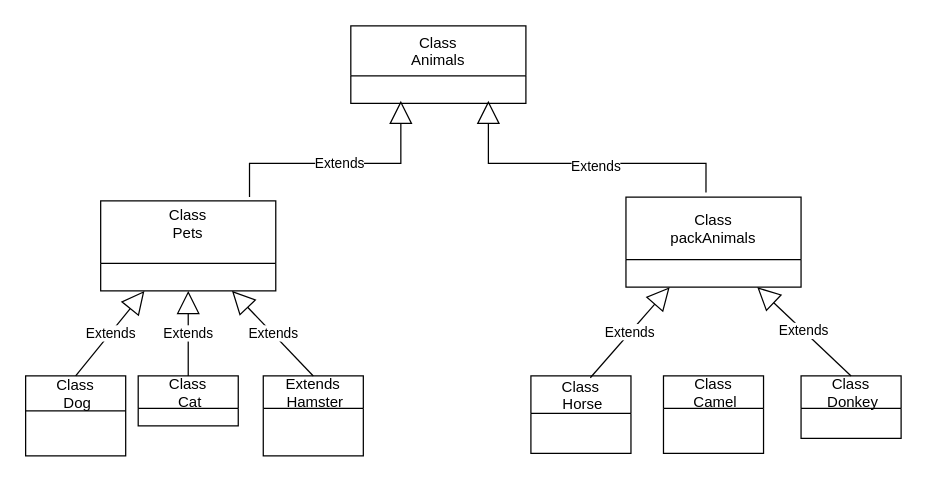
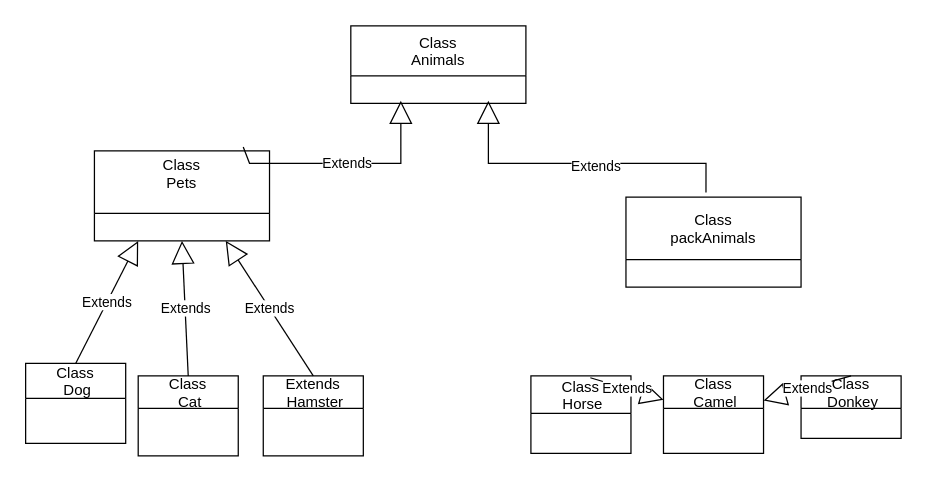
  <mxCell id="0" />
  <mxCell id="1" parent="0" />
  <mxCell id="2" value="Class &#10;Animals" style="swimlane;fontStyle=0;childLayout=stackLayout;horizontal=1;startSize=40;fillColor=none;horizontalStack=0;resizeParent=1;resizeParentMax=0;resizeLast=0;collapsible=1;marginBottom=0;" parent="1" vertex="1"><mxGeometry x="280" y="20" width="140" height="62" as="geometry" /></mxCell>
- <mxCell id="3" value="Class &#10;Pets&#10;" style="swimlane;fontStyle=0;childLayout=stackLayout;horizontal=1;startSize=50;fillColor=none;horizontalStack=0;resizeParent=1;resizeParentMax=0;resizeLast=0;collapsible=1;marginBottom=0;" parent="1" vertex="1"><mxGeometry x="80" y="160" width="140" height="72" as="geometry" /></mxCell>
+ <mxCell id="3" value="Class &#10;Pets&#10;" style="swimlane;fontStyle=0;childLayout=stackLayout;horizontal=1;startSize=50;fillColor=none;horizontalStack=0;resizeParent=1;resizeParentMax=0;resizeLast=0;collapsible=1;marginBottom=0;" parent="1" vertex="1"><mxGeometry x="75" y="120" width="140" height="72" as="geometry" /></mxCell>
  <mxCell id="4" value="Class&#10;packAnimals" style="swimlane;fontStyle=0;childLayout=stackLayout;horizontal=1;startSize=50;fillColor=none;horizontalStack=0;resizeParent=1;resizeParentMax=0;resizeLast=0;collapsible=1;marginBottom=0;" parent="1" vertex="1"><mxGeometry x="500" y="157" width="140" height="72" as="geometry" /></mxCell>
  <mxCell id="5" value="Extends" style="endArrow=block;endSize=16;endFill=0;html=1;rounded=0;exitX=0.85;exitY=-0.042;exitDx=0;exitDy=0;exitPerimeter=0;" parent="1" source="3" edge="1"><mxGeometry width="160" relative="1" as="geometry"><mxPoint x="320" y="330" as="sourcePoint" /><mxPoint x="320" y="80" as="targetPoint" /><Array as="points"><mxPoint x="199" y="130" /><mxPoint x="320" y="130" /></Array></mxGeometry></mxCell>
  <mxCell id="6" value="Extends" style="endArrow=block;endSize=16;endFill=0;html=1;rounded=0;exitX=0.457;exitY=-0.05;exitDx=0;exitDy=0;exitPerimeter=0;" parent="1" source="4" edge="1"><mxGeometry x="-0.104" y="3" width="160" relative="1" as="geometry"><mxPoint x="590" y="90" as="sourcePoint" /><mxPoint x="390" y="80" as="targetPoint" /><Array as="points"><mxPoint x="564" y="130" /><mxPoint x="390" y="130" /></Array><mxPoint as="offset" /></mxGeometry></mxCell>
- <mxCell id="7" value="Class&#10; Dog" style="swimlane;fontStyle=0;childLayout=stackLayout;horizontal=1;startSize=28;fillColor=none;horizontalStack=0;resizeParent=1;resizeParentMax=0;resizeLast=0;collapsible=1;marginBottom=0;" parent="1" vertex="1"><mxGeometry x="20" y="300" width="80" height="64" as="geometry" /></mxCell>
- <mxCell id="8" value="Class&#10; Cat" style="swimlane;fontStyle=0;childLayout=stackLayout;horizontal=1;startSize=26;fillColor=none;horizontalStack=0;resizeParent=1;resizeParentMax=0;resizeLast=0;collapsible=1;marginBottom=0;" parent="1" vertex="1"><mxGeometry x="110" y="300" width="80" height="40" as="geometry" /></mxCell>
+ <mxCell id="7" value="Class&#10; Dog" style="swimlane;fontStyle=0;childLayout=stackLayout;horizontal=1;startSize=28;fillColor=none;horizontalStack=0;resizeParent=1;resizeParentMax=0;resizeLast=0;collapsible=1;marginBottom=0;" parent="1" vertex="1"><mxGeometry x="20" y="290" width="80" height="64" as="geometry" /></mxCell>
+ <mxCell id="8" value="Class&#10; Cat" style="swimlane;fontStyle=0;childLayout=stackLayout;horizontal=1;startSize=26;fillColor=none;horizontalStack=0;resizeParent=1;resizeParentMax=0;resizeLast=0;collapsible=1;marginBottom=0;" parent="1" vertex="1"><mxGeometry x="110" y="300" width="80" height="64" as="geometry" /></mxCell>
  <mxCell id="9" value="Extends&#10; Hamster" style="swimlane;fontStyle=0;childLayout=stackLayout;horizontal=1;startSize=26;fillColor=none;horizontalStack=0;resizeParent=1;resizeParentMax=0;resizeLast=0;collapsible=1;marginBottom=0;" parent="1" vertex="1"><mxGeometry x="210" y="300" width="80" height="64" as="geometry" /></mxCell>
  <mxCell id="10" value="Extends" style="endArrow=block;endSize=16;endFill=0;html=1;rounded=0;entryX=0.75;entryY=1;entryDx=0;entryDy=0;" parent="9" target="3" edge="1"><mxGeometry width="160" relative="1" as="geometry"><mxPoint x="40" as="sourcePoint" /><mxPoint x="200" as="targetPoint" /></mxGeometry></mxCell>
  <mxCell id="11" value="Class&#10; Camel" style="swimlane;fontStyle=0;childLayout=stackLayout;horizontal=1;startSize=26;fillColor=none;horizontalStack=0;resizeParent=1;resizeParentMax=0;resizeLast=0;collapsible=1;marginBottom=0;" parent="1" vertex="1"><mxGeometry x="530" y="300" width="80" height="62" as="geometry" /></mxCell>
  <mxCell id="12" value="Class&#10; Donkey" style="swimlane;fontStyle=0;childLayout=stackLayout;horizontal=1;startSize=26;fillColor=none;horizontalStack=0;resizeParent=1;resizeParentMax=0;resizeLast=0;collapsible=1;marginBottom=0;" parent="1" vertex="1"><mxGeometry x="640" y="300" width="80" height="50" as="geometry" /></mxCell>
  <mxCell id="13" value="Class&#10; Horse" style="swimlane;fontStyle=0;childLayout=stackLayout;horizontal=1;startSize=30;fillColor=none;horizontalStack=0;resizeParent=1;resizeParentMax=0;resizeLast=0;collapsible=1;marginBottom=0;" parent="1" vertex="1"><mxGeometry x="424" y="300" width="80" height="62" as="geometry" /></mxCell>
  <mxCell id="14" value="Extends" style="endArrow=block;endSize=16;endFill=0;html=1;rounded=0;exitX=0.5;exitY=0;exitDx=0;exitDy=0;entryX=0.25;entryY=1;entryDx=0;entryDy=0;" parent="1" source="7" target="3" edge="1"><mxGeometry width="160" relative="1" as="geometry"><mxPoint x="320" y="330" as="sourcePoint" /><mxPoint x="480" y="330" as="targetPoint" /></mxGeometry></mxCell>
- <mxCell id="15" value="Extends" style="endArrow=block;endSize=16;endFill=0;html=1;rounded=0;exitX=0.594;exitY=0.023;exitDx=0;exitDy=0;exitPerimeter=0;entryX=0.25;entryY=1;entryDx=0;entryDy=0;" parent="1" source="13" target="4" edge="1"><mxGeometry width="160" relative="1" as="geometry"><mxPoint x="320" y="330" as="sourcePoint" /><mxPoint x="480" y="330" as="targetPoint" /></mxGeometry></mxCell>
+ <mxCell id="15" value="Extends" style="endArrow=block;endSize=16;endFill=0;html=1;rounded=0;exitX=0.594;exitY=0.023;exitDx=0;exitDy=0;exitPerimeter=0;" parent="1" source="13" target="11" edge="1"><mxGeometry width="160" relative="1" as="geometry"><mxPoint x="320" y="330" as="sourcePoint" /><mxPoint x="480" y="330" as="targetPoint" /></mxGeometry></mxCell>
  <mxCell id="16" value="Extends" style="endArrow=block;endSize=16;endFill=0;html=1;rounded=0;exitX=0.5;exitY=0;exitDx=0;exitDy=0;entryX=0.5;entryY=1;entryDx=0;entryDy=0;" parent="1" source="8" target="3" edge="1"><mxGeometry width="160" relative="1" as="geometry"><mxPoint x="320" y="330" as="sourcePoint" /><mxPoint x="480" y="330" as="targetPoint" /></mxGeometry></mxCell>
- <mxCell id="17" value="Extends" style="endArrow=block;endSize=16;endFill=0;html=1;rounded=0;exitX=0.5;exitY=0;exitDx=0;exitDy=0;entryX=0.75;entryY=1;entryDx=0;entryDy=0;" parent="1" source="12" target="4" edge="1"><mxGeometry width="160" relative="1" as="geometry"><mxPoint x="320" y="330" as="sourcePoint" /><mxPoint x="480" y="330" as="targetPoint" /></mxGeometry></mxCell>
+ <mxCell id="17" value="Extends" style="endArrow=block;endSize=16;endFill=0;html=1;rounded=0;exitX=0.5;exitY=0;exitDx=0;exitDy=0;" parent="1" source="12" target="11" edge="1"><mxGeometry width="160" relative="1" as="geometry"><mxPoint x="320" y="330" as="sourcePoint" /><mxPoint x="480" y="330" as="targetPoint" /></mxGeometry></mxCell>
